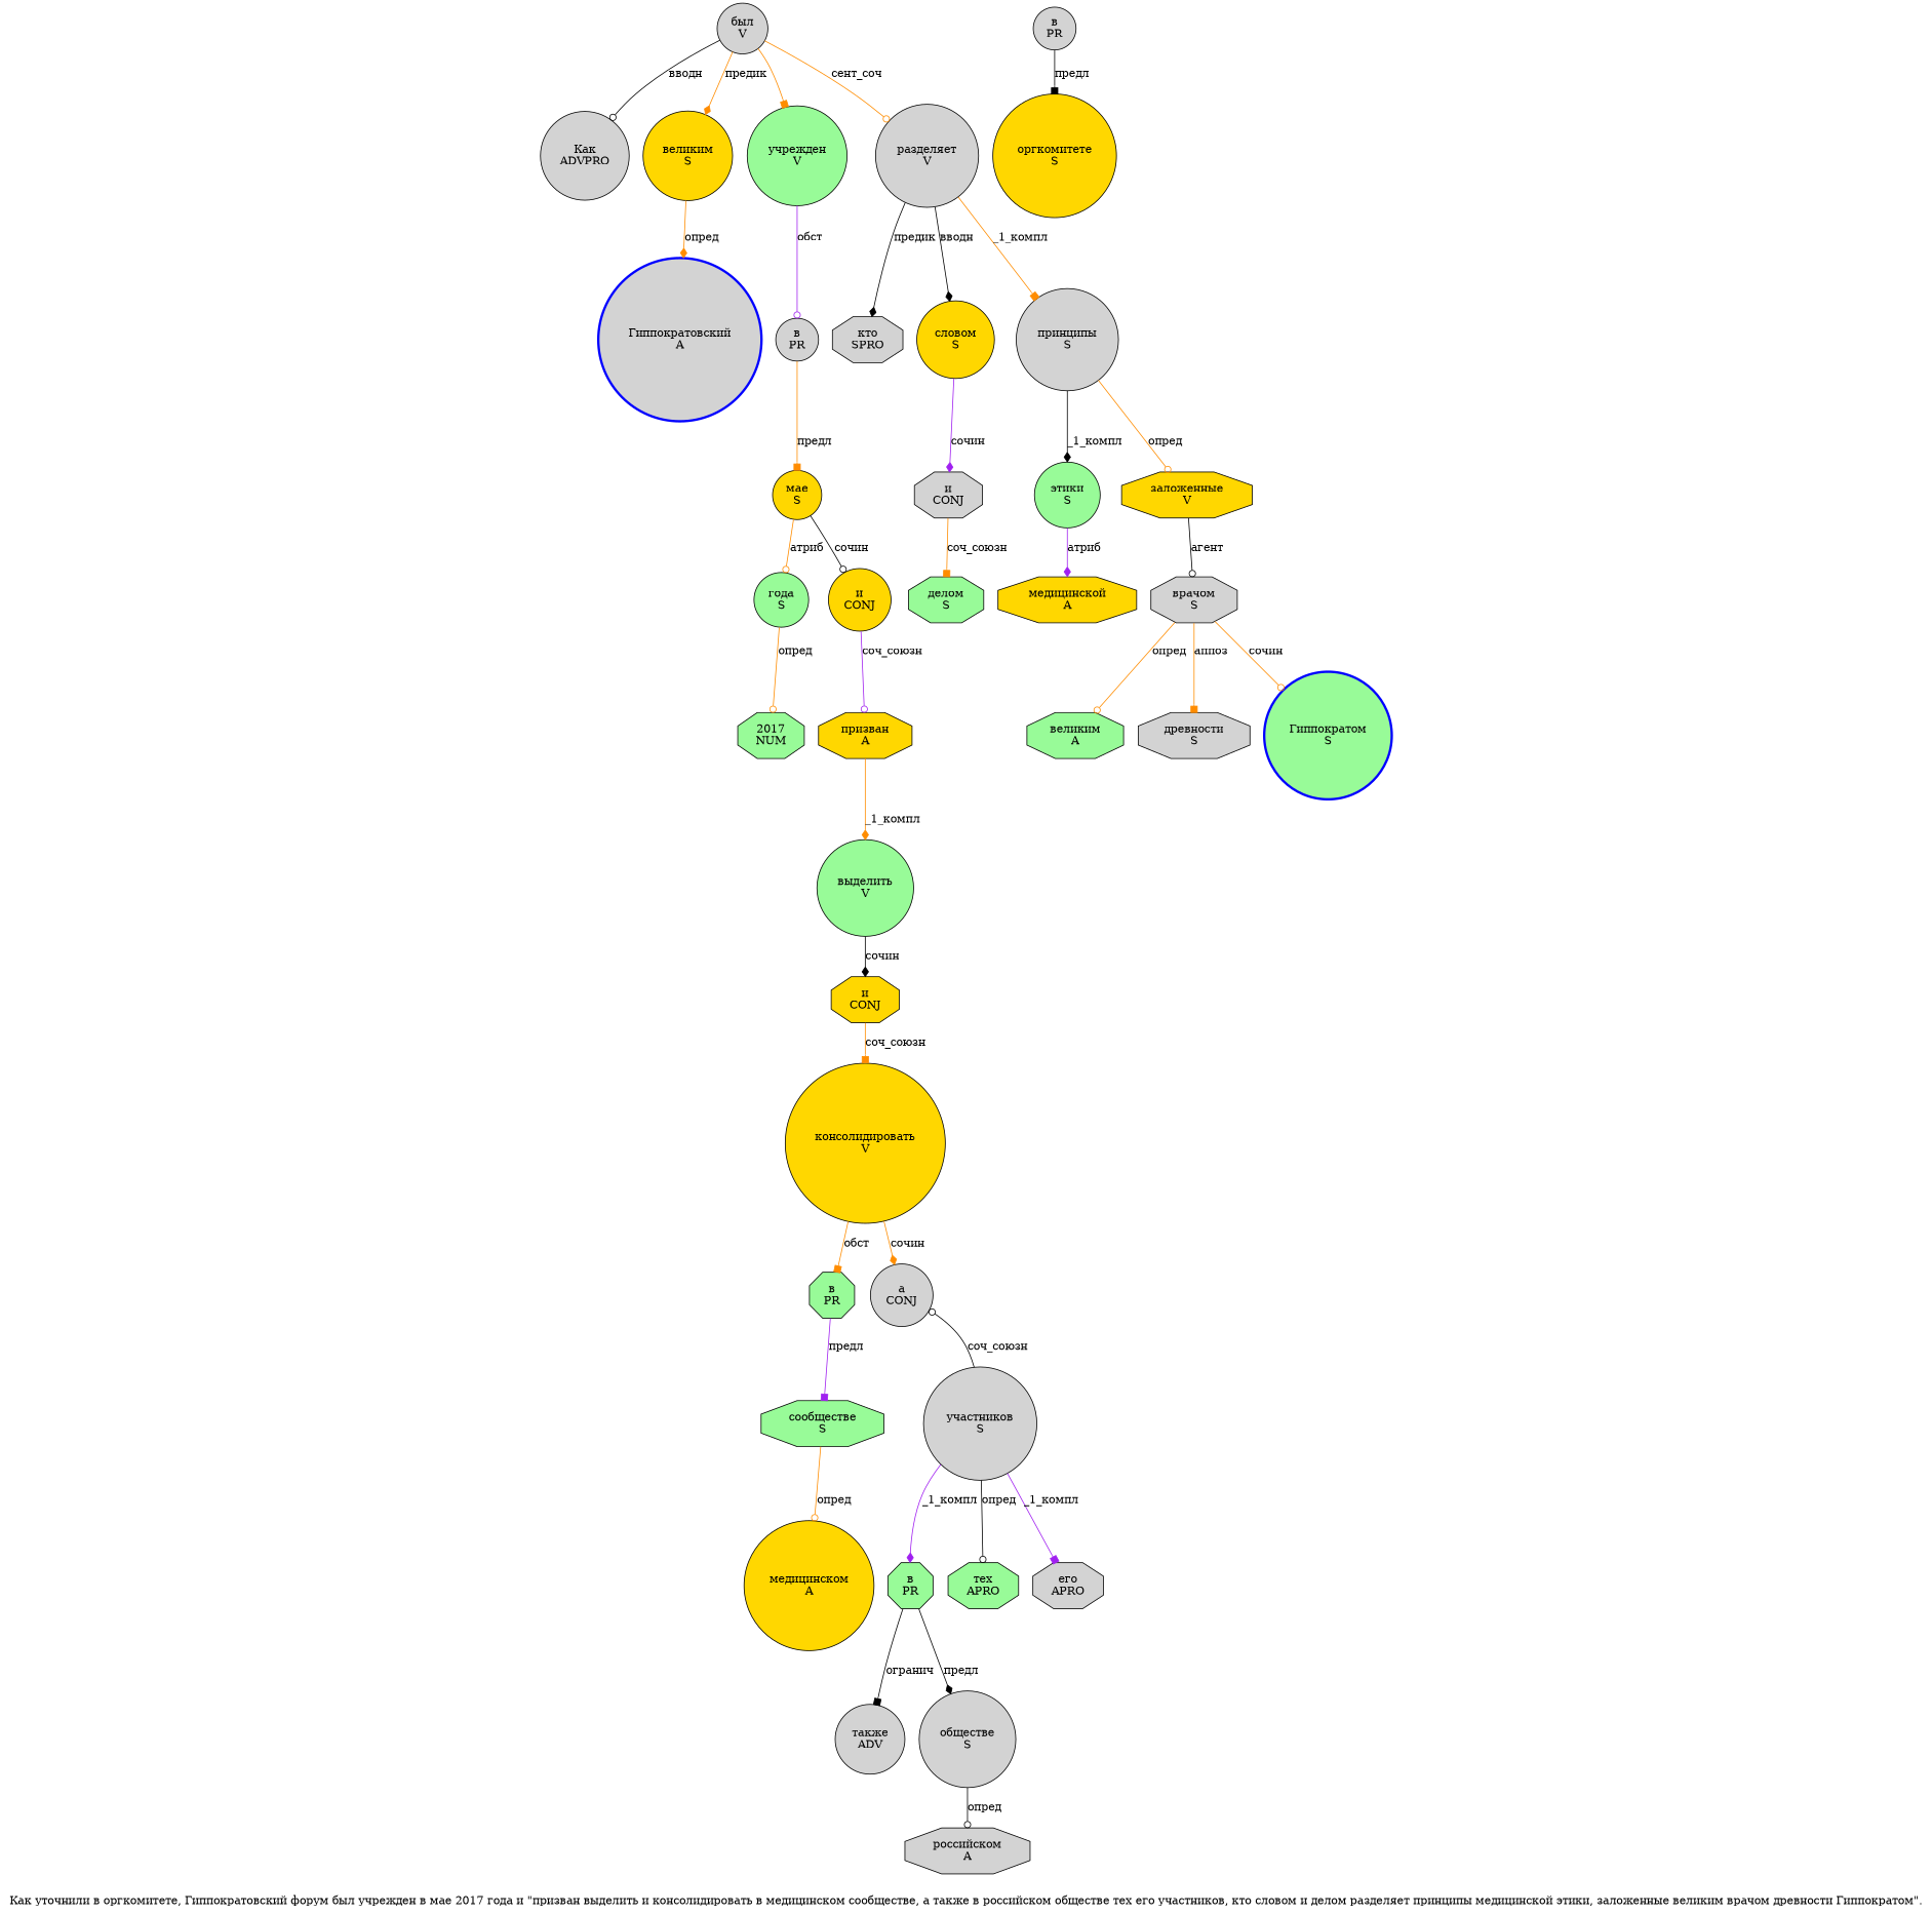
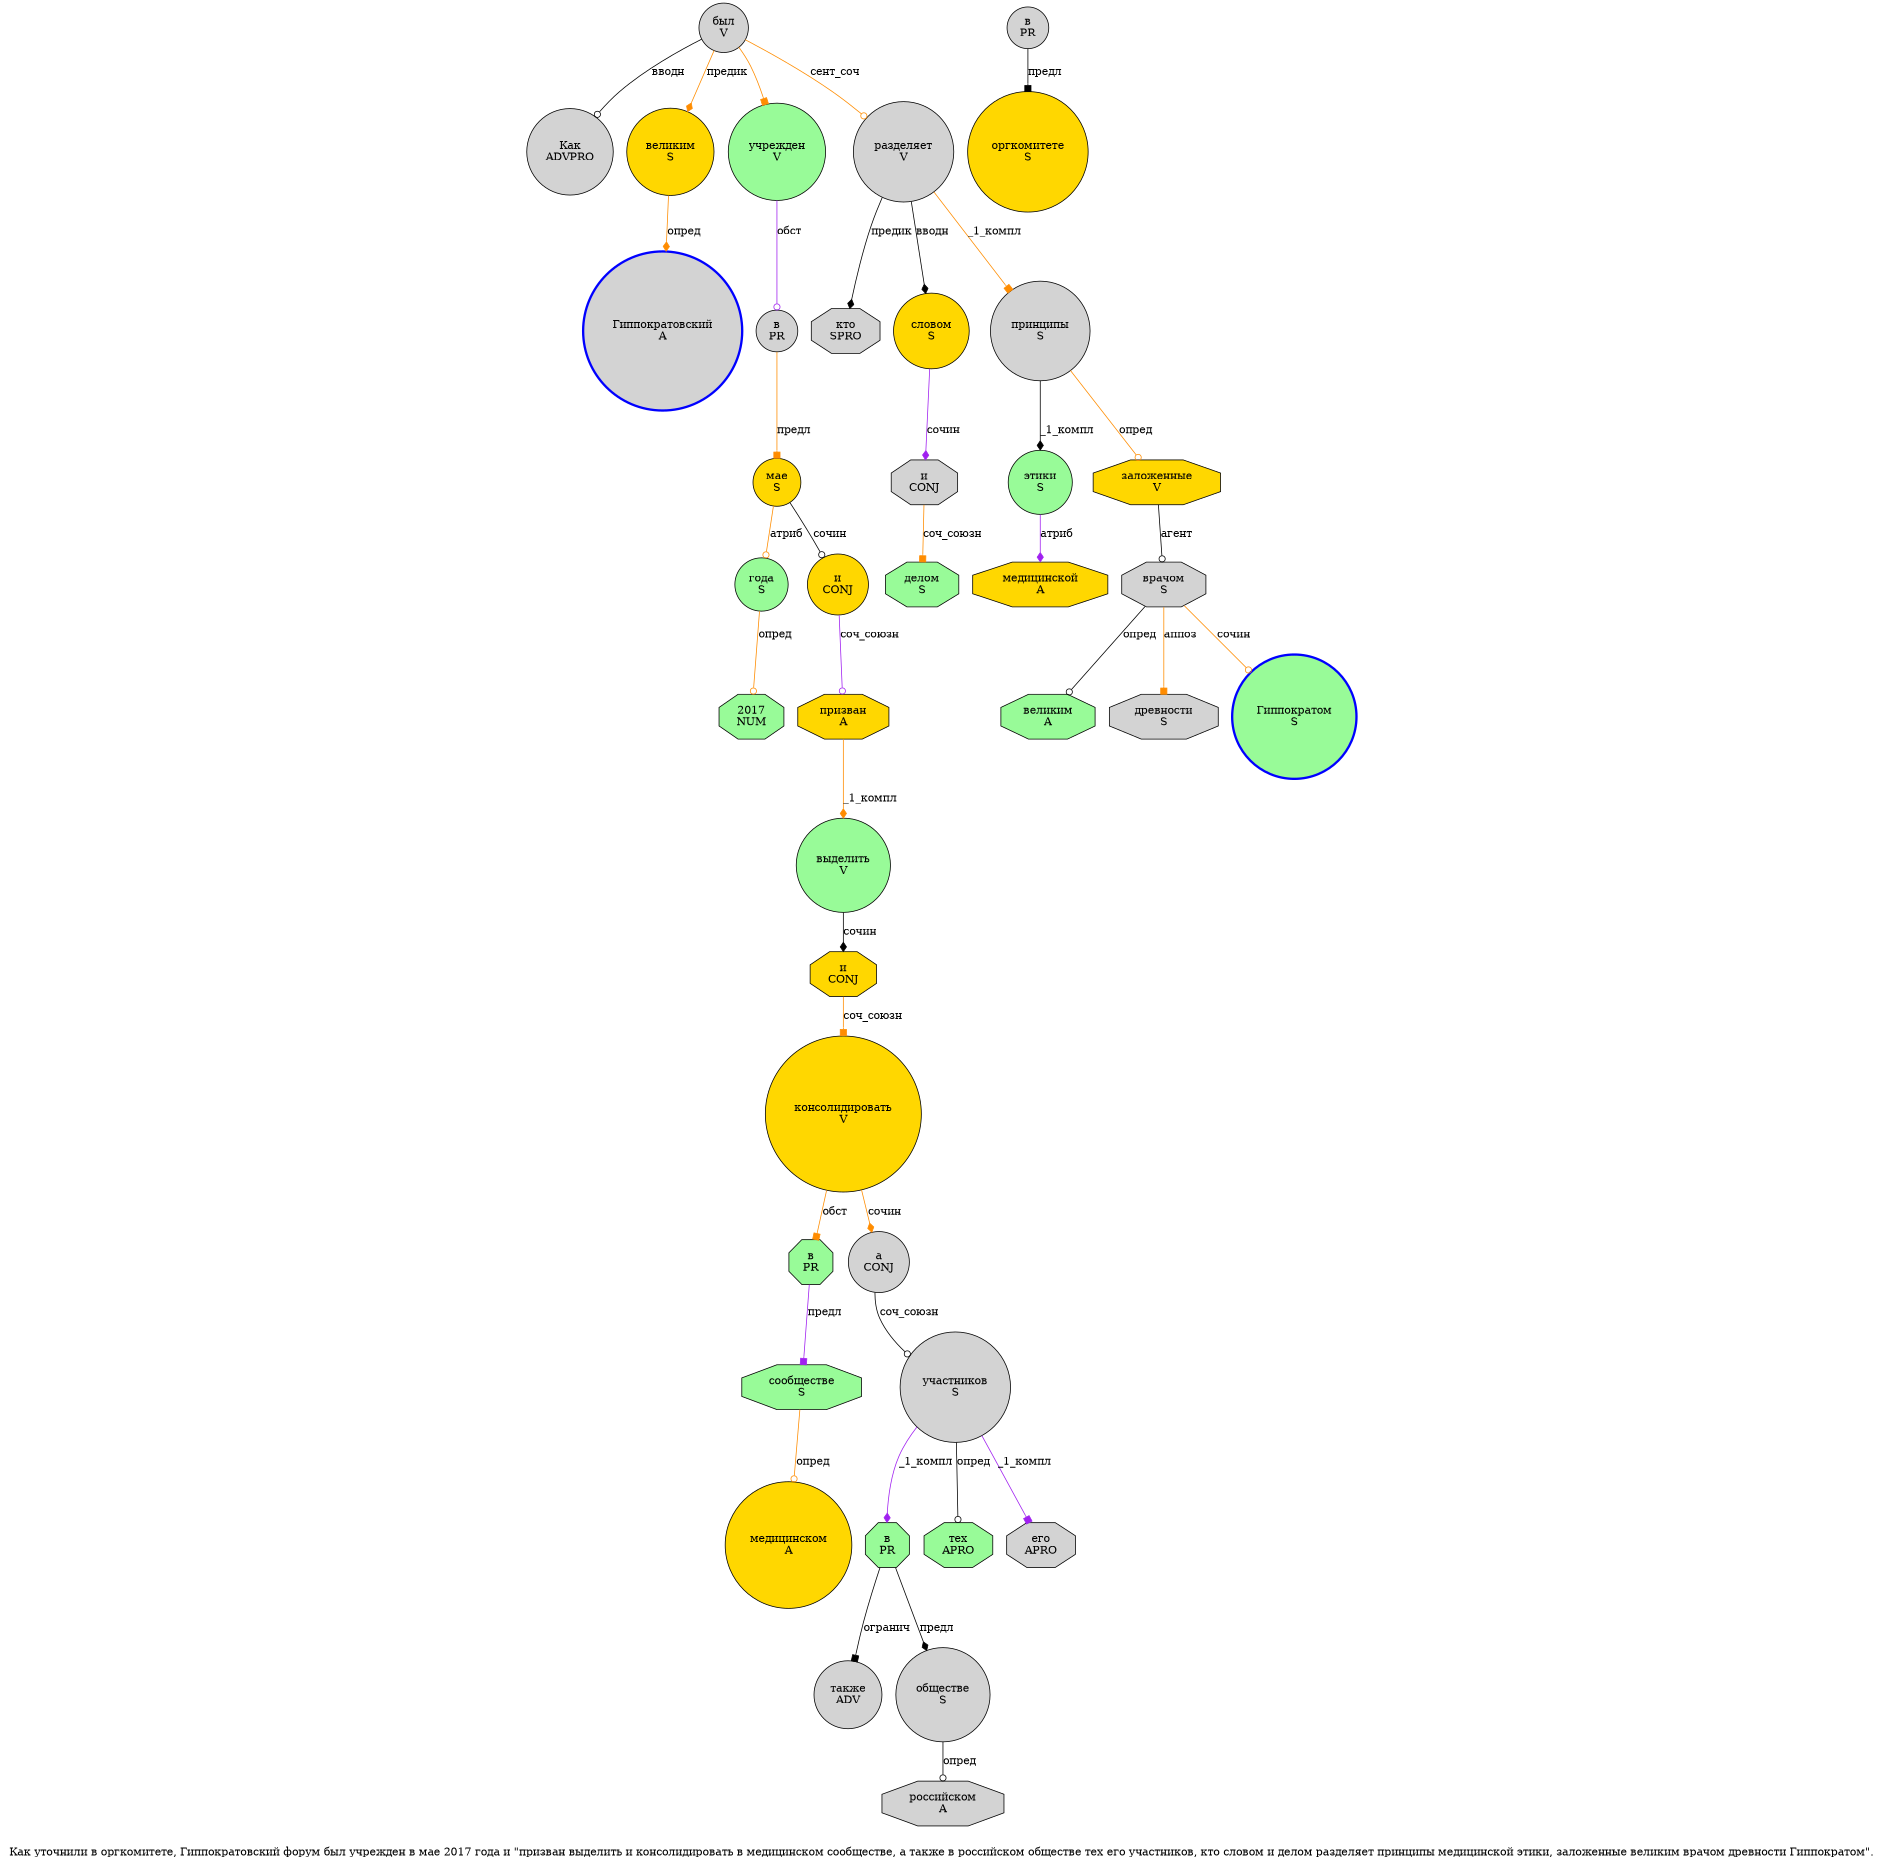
  digraph {
    label="Как уточнили в оргкомитете, Гиппократовский форум был учрежден в мае 2017 года и \"призван выделить и консолидировать в медицинском сообществе, а также в российском обществе тех его участников, кто словом и делом разделяет принципы медицинской этики, заложенные великим врачом древности Гиппократом\"."
    node [fillcolor=lightgrey penwidth=1 shape=circle style=filled]
    edge [arrowhead=odot color=darkorange]
    n1 [label="Как\nADVPRO"]
    n2 [label="в\nPR"]
    n3 [fillcolor=gold label="оргкомитете\nS"]
    n4 [color=blue label="Гиппократовский\nA" penwidth=3]
    n5 [fillcolor=gold label="великим\nS"]
    n6 [label="был\nV"]
    n7 [fillcolor=palegreen label="учрежден\nV"]
    n8 [label="разделяет\nV"]
    n9 [label="в\nPR"]
    n10 [label="кто\nSPRO" shape=octagon]
    n11 [fillcolor=gold label="словом\nS"]
    n12 [label="принципы\nS"]
    n13 [fillcolor=gold label="мае\nS"]
    n14 [fillcolor=palegreen label="года\nS"]
    n15 [fillcolor=gold label="и\nCONJ"]
    n16 [fillcolor=palegreen label="2017\nNUM" shape=octagon]
    n17 [fillcolor=gold label="призван\nA" shape=octagon]
    n18 [fillcolor=palegreen label="выделить\nV"]
    n19 [fillcolor=gold label="и\nCONJ" shape=octagon]
    n20 [fillcolor=gold label="консолидировать\nV"]
    n21 [fillcolor=palegreen label="в\nPR" shape=octagon]
    n22 [label="а\nCONJ"]
    n23 [fillcolor=palegreen label="сообществе\nS" shape=octagon]
    n24 [label="участников\nS"]
    n25 [fillcolor=gold label="медицинском\nA"]
    n26 [fillcolor=palegreen label="в\nPR" shape=octagon]
    n27 [fillcolor=palegreen label="тех\nAPRO" shape=octagon]
    n28 [label="его\nAPRO" shape=octagon]
    n29 [label="также\nADV"]
    n30 [label="обществе\nS"]
    n31 [label="российском\nA" shape=octagon]
    n32 [label="и\nCONJ" shape=octagon]
    n33 [fillcolor=palegreen label="делом\nS" shape=octagon]
    n34 [fillcolor=palegreen label="этики\nS"]
    n35 [fillcolor=gold label="заложенные\nV" shape=octagon]
    n36 [fillcolor=gold label="медицинской\nA" shape=octagon]
    n37 [label="врачом\nS" shape=octagon]
    n38 [fillcolor=palegreen label="великим\nA" shape=octagon]
    n39 [label="древности\nS" shape=octagon]
    n40 [color=blue fillcolor=palegreen label="Гиппократом\nS" penwidth=3]
    n2 -> n3 [arrowhead=box color=black label="предл"]
    n5 -> n4 [arrowhead=diamond label="опред"]
    n6 -> n1 [color=black label="вводн"]
    n6 -> n5 [arrowhead=diamond label="предик"]
    n6 -> n7 [arrowhead=box]
    n6 -> n8 [label="сент_соч"]
    n7 -> n9 [color=purple label="обст"]
    n8 -> n10 [arrowhead=diamond color=black label="предик"]
    n8 -> n11 [arrowhead=diamond color=black label="вводн"]
    n8 -> n12 [arrowhead=box label="_1_компл"]
    n9 -> n13 [arrowhead=box label="предл"]
    n11 -> n32 [arrowhead=diamond color=purple label="сочин"]
    n12 -> n34 [arrowhead=diamond color=black label="_1_компл"]
    n12 -> n35 [label="опред"]
    n13 -> n14 [label="атриб"]
    n13 -> n15 [color=black label="сочин"]
    n14 -> n16 [label="опред"]
    n15 -> n17 [color=purple label="соч_союзн"]
    n17 -> n18 [arrowhead=diamond label="_1_компл"]
    n18 -> n19 [arrowhead=diamond color=black label="сочин"]
    n19 -> n20 [arrowhead=box label="соч_союзн"]
    n20 -> n21 [arrowhead=box label="обст"]
    n20 -> n22 [arrowhead=diamond label="сочин"]
    n21 -> n23 [arrowhead=box color=purple label="предл"]
-   n24 -> n22 [color=black label="соч_союзн"]
+   n22 -> n24 [color=black label="соч_союзн"]
    n23 -> n25 [label="опред"]
    n24 -> n26 [arrowhead=diamond color=purple label="_1_компл"]
    n24 -> n27 [color=black label="опред"]
    n24 -> n28 [arrowhead=box color=purple label="_1_компл"]
    n26 -> n29 [arrowhead=box color=black label="огранич"]
    n26 -> n30 [arrowhead=diamond color=black label="предл"]
    n30 -> n31 [color=black label="опред"]
    n32 -> n33 [arrowhead=box label="соч_союзн"]
    n34 -> n36 [arrowhead=diamond color=purple label="атриб"]
    n35 -> n37 [color=black label="агент"]
-   n37 -> n38 [label="опред"]
+   n37 -> n38 [color=black label="опред"]
    n37 -> n39 [arrowhead=box label="аппоз"]
    n37 -> n40 [label="сочин"]
  }
